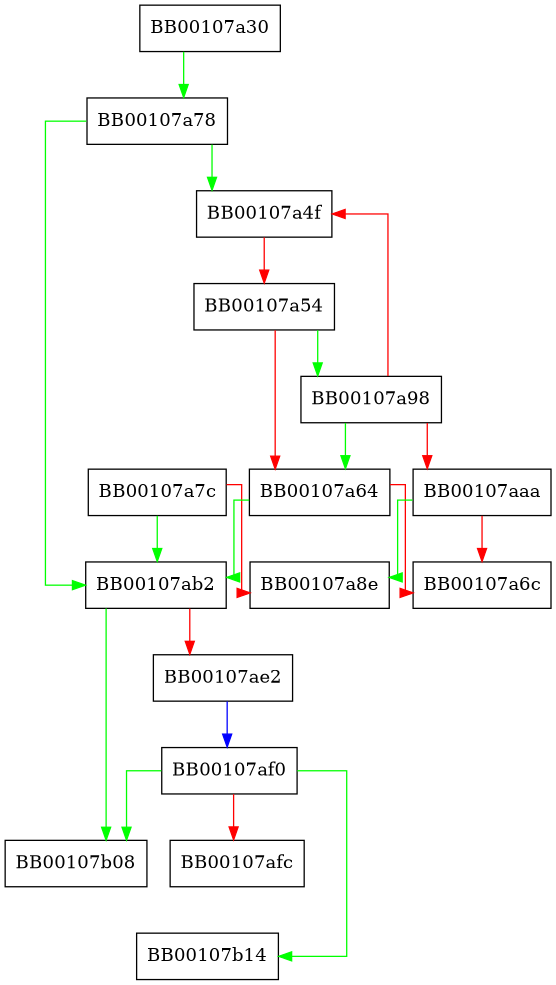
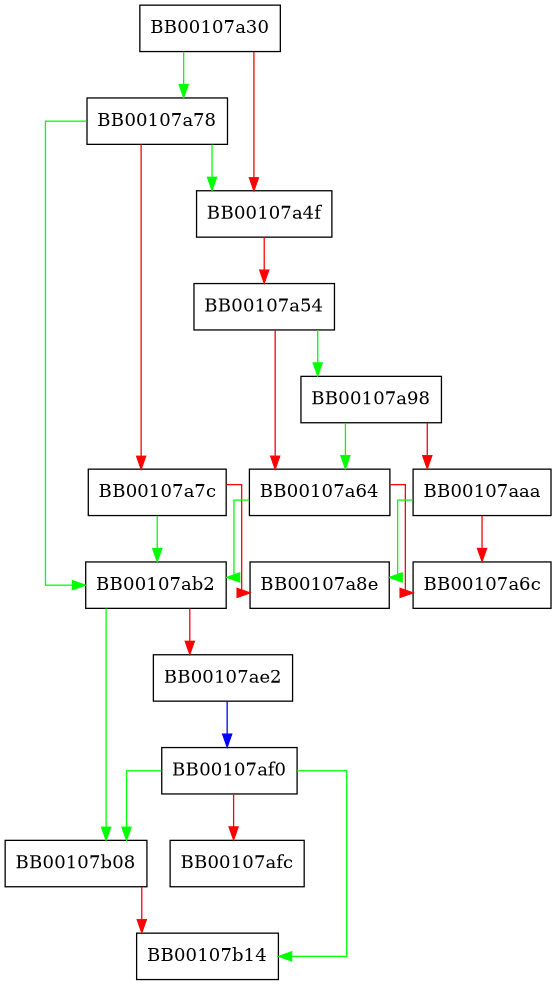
  digraph {
    splines=ortho
    node [shape=box]
    edge [color=green]
    BB00107a30
    BB00107a78
    BB00107a4f
    BB00107ab2
    BB00107a7c
    BB00107a54
    BB00107b08
    BB00107ae2
    BB00107a8e
    BB00107a98
    BB00107a64
    BB00107aaa
    BB00107a6c
    BB00107b14
    BB00107af0
    BB00107afc
    BB00107a30 -> BB00107a78
-   BB00107a98 -> BB00107a4f [color=red]
+   BB00107a30 -> BB00107a4f [color=red]
    BB00107a78 -> BB00107a4f
    BB00107a78 -> BB00107ab2
+   BB00107a78 -> BB00107a7c [color=red]
    BB00107a4f -> BB00107a54 [color=red]
    BB00107ab2 -> BB00107b08
    BB00107ab2 -> BB00107ae2 [color=red]
    BB00107a7c -> BB00107ab2
    BB00107a7c -> BB00107a8e [color=red]
    BB00107a54 -> BB00107a98
    BB00107a54 -> BB00107a64 [color=red]
+   BB00107b08 -> BB00107b14 [color=red]
    BB00107ae2 -> BB00107af0 [color=blue]
    BB00107a98 -> BB00107a64
    BB00107a98 -> BB00107aaa [color=red]
    BB00107a64 -> BB00107ab2
    BB00107a64 -> BB00107a6c [color=red]
    BB00107aaa -> BB00107a8e
    BB00107aaa -> BB00107a6c [color=red]
    BB00107af0 -> BB00107b08
    BB00107af0 -> BB00107b14
    BB00107af0 -> BB00107afc [color=red]
  }
